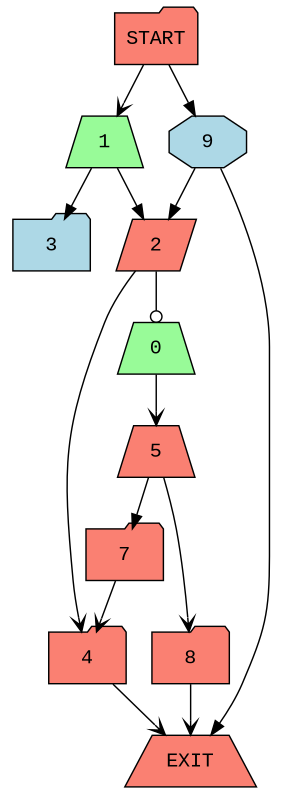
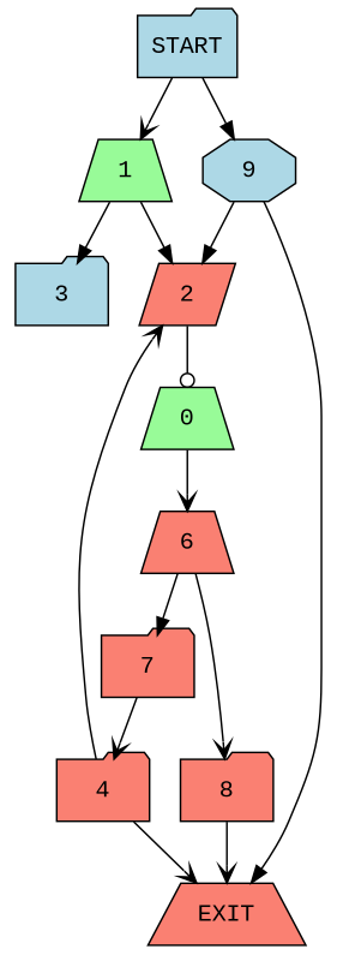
  digraph {
    fontname="Liberation Mono"
    node [fillcolor=salmon fontname="Liberation Mono" shape=folder style=filled]
    edge [arrowhead=vee fontname="Liberation Mono"]
-   n1 [label=START]
+   n1 [fillcolor=lightblue label=START]
    1 [fillcolor=palegreen shape=trapezium]
    9 [fillcolor=lightblue shape=octagon]
    2 [shape=parallelogram]
    3 [fillcolor=lightblue]
    n6 [label=EXIT shape=trapezium]
    4
    n8 [fillcolor=palegreen label=0 shape=trapezium]
-   6 [shape=trapezium label=5]
+   6 [shape=trapezium]
    7
    8
    n1 -> 1
    n1 -> 9 [arrowhead=normal]
    1 -> 2 [arrowhead=normal]
    1 -> 3 [arrowhead=normal]
    9 -> 2 [arrowhead=normal]
    9 -> n6 [arrowhead=normal]
-   2 -> 4
+   4 -> 2
    2 -> n8 [arrowhead=odot]
    4 -> n6
    n8 -> 6
    6 -> 7 [arrowhead=normal]
    6 -> 8
    7 -> 4
    8 -> n6
  }
